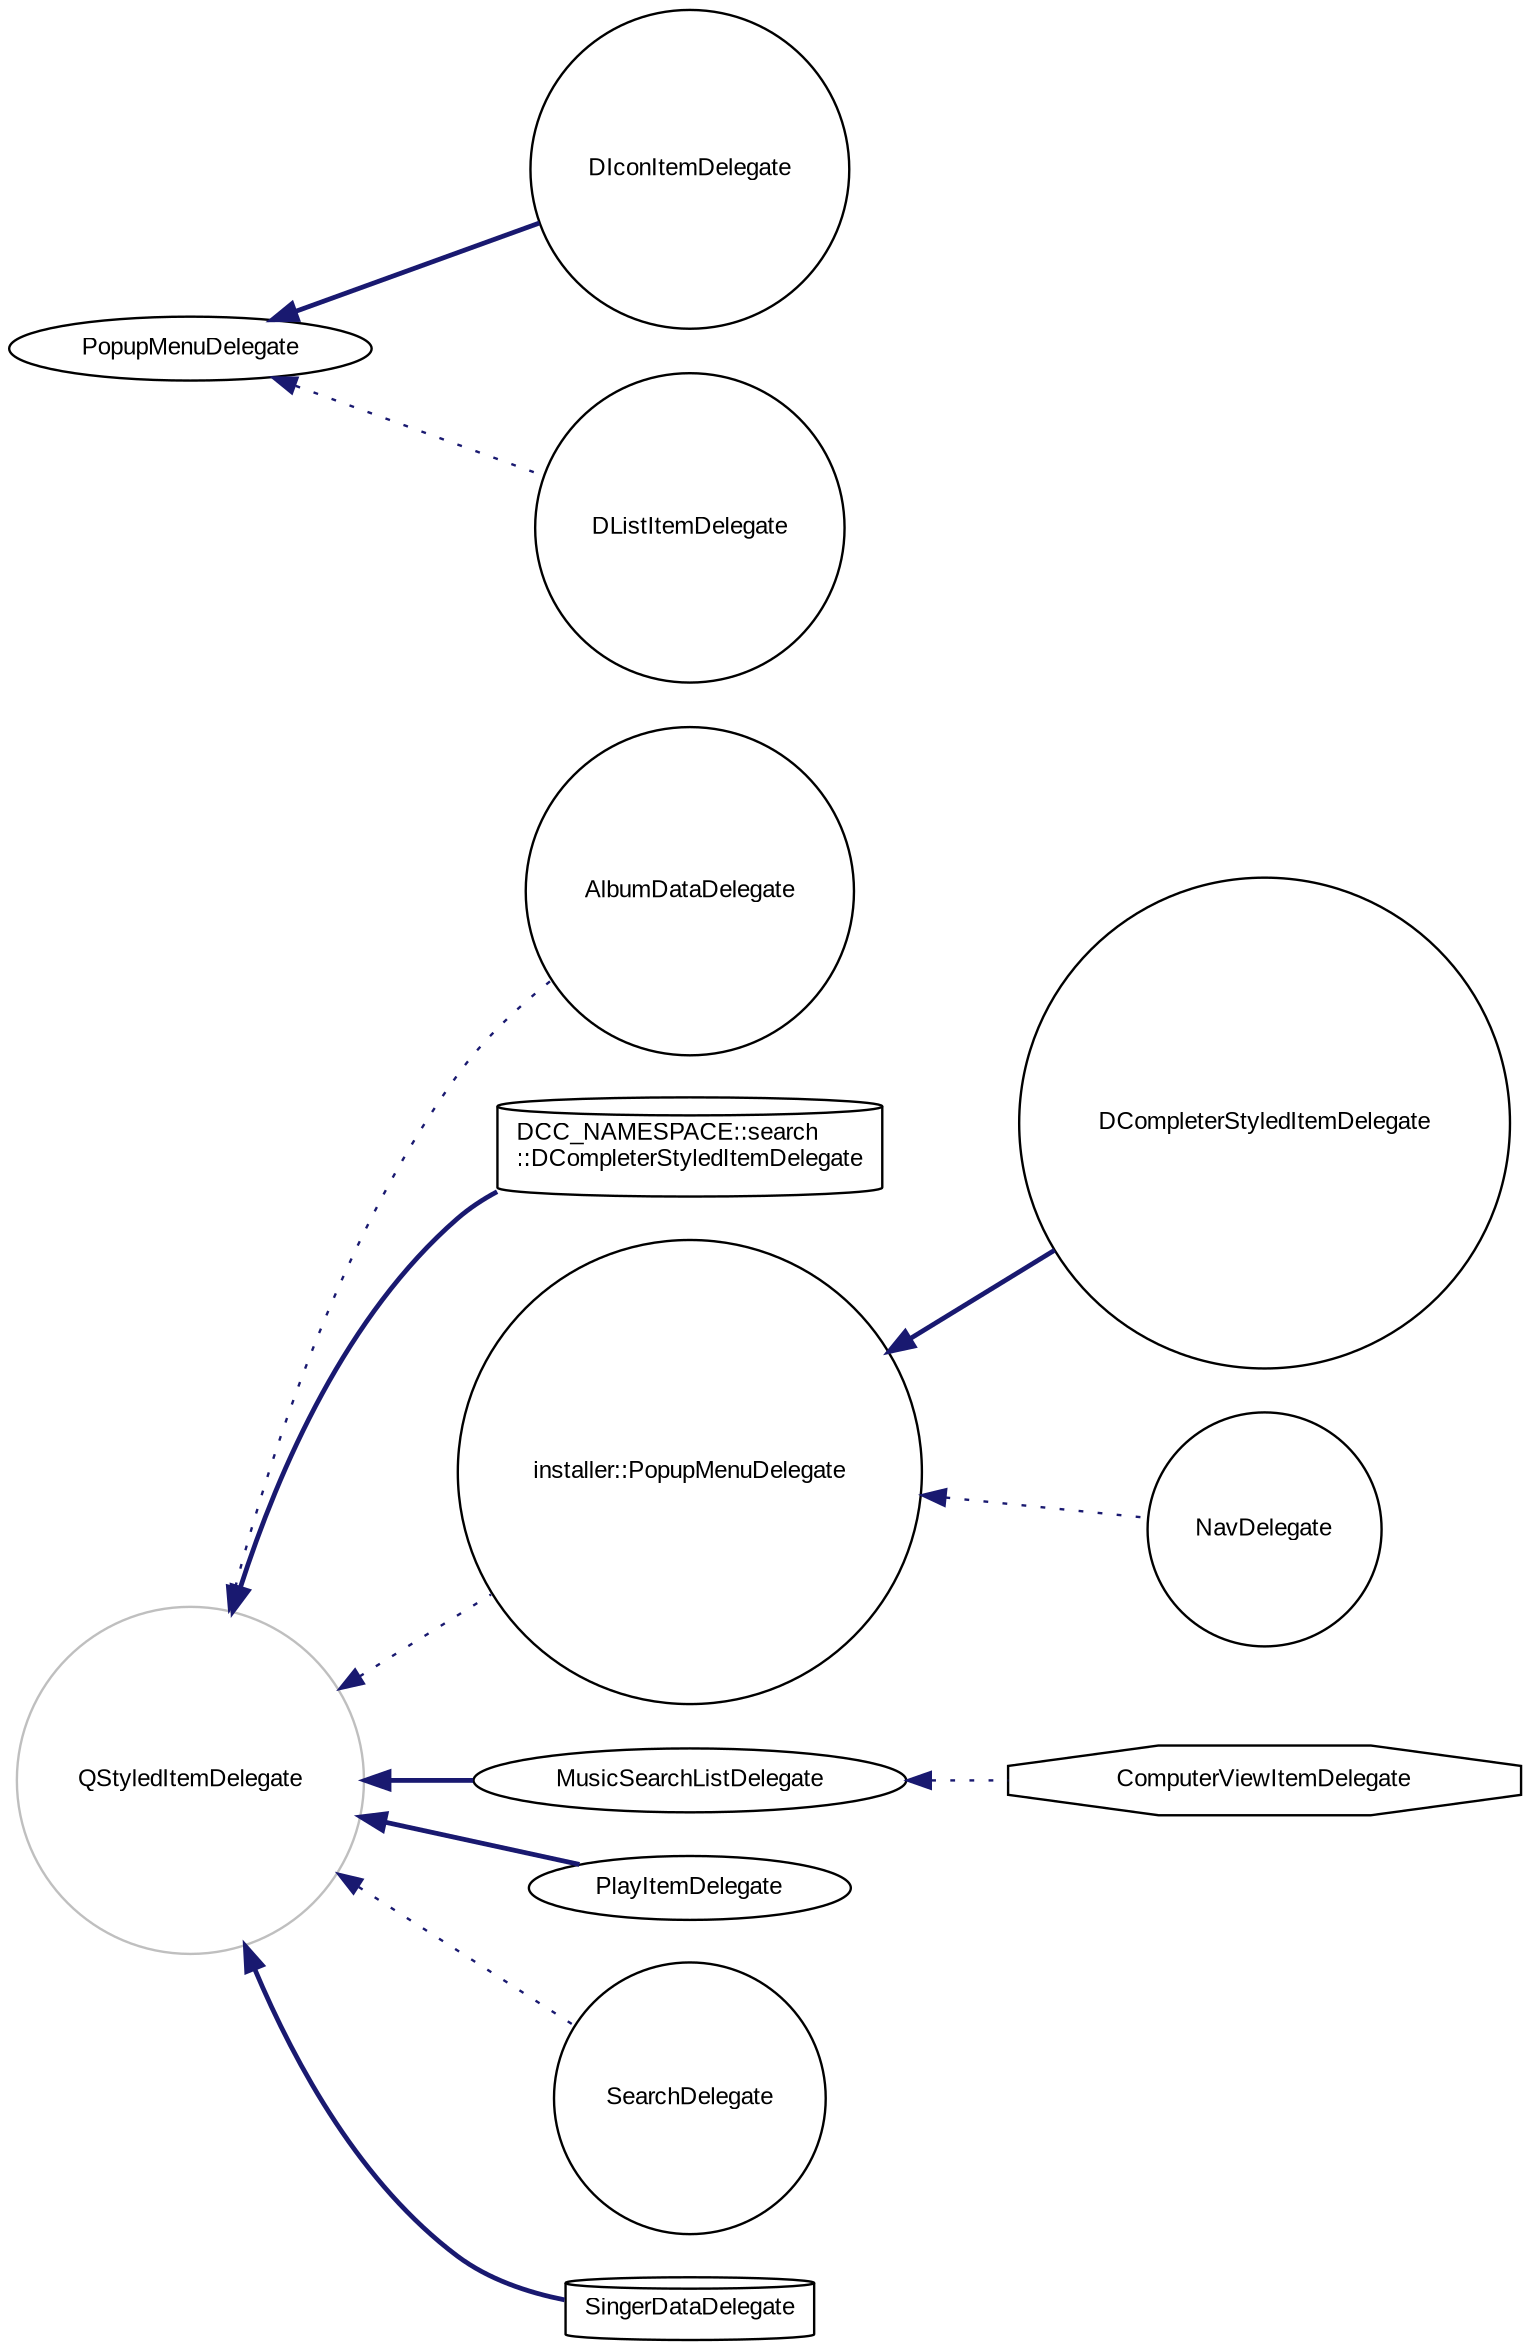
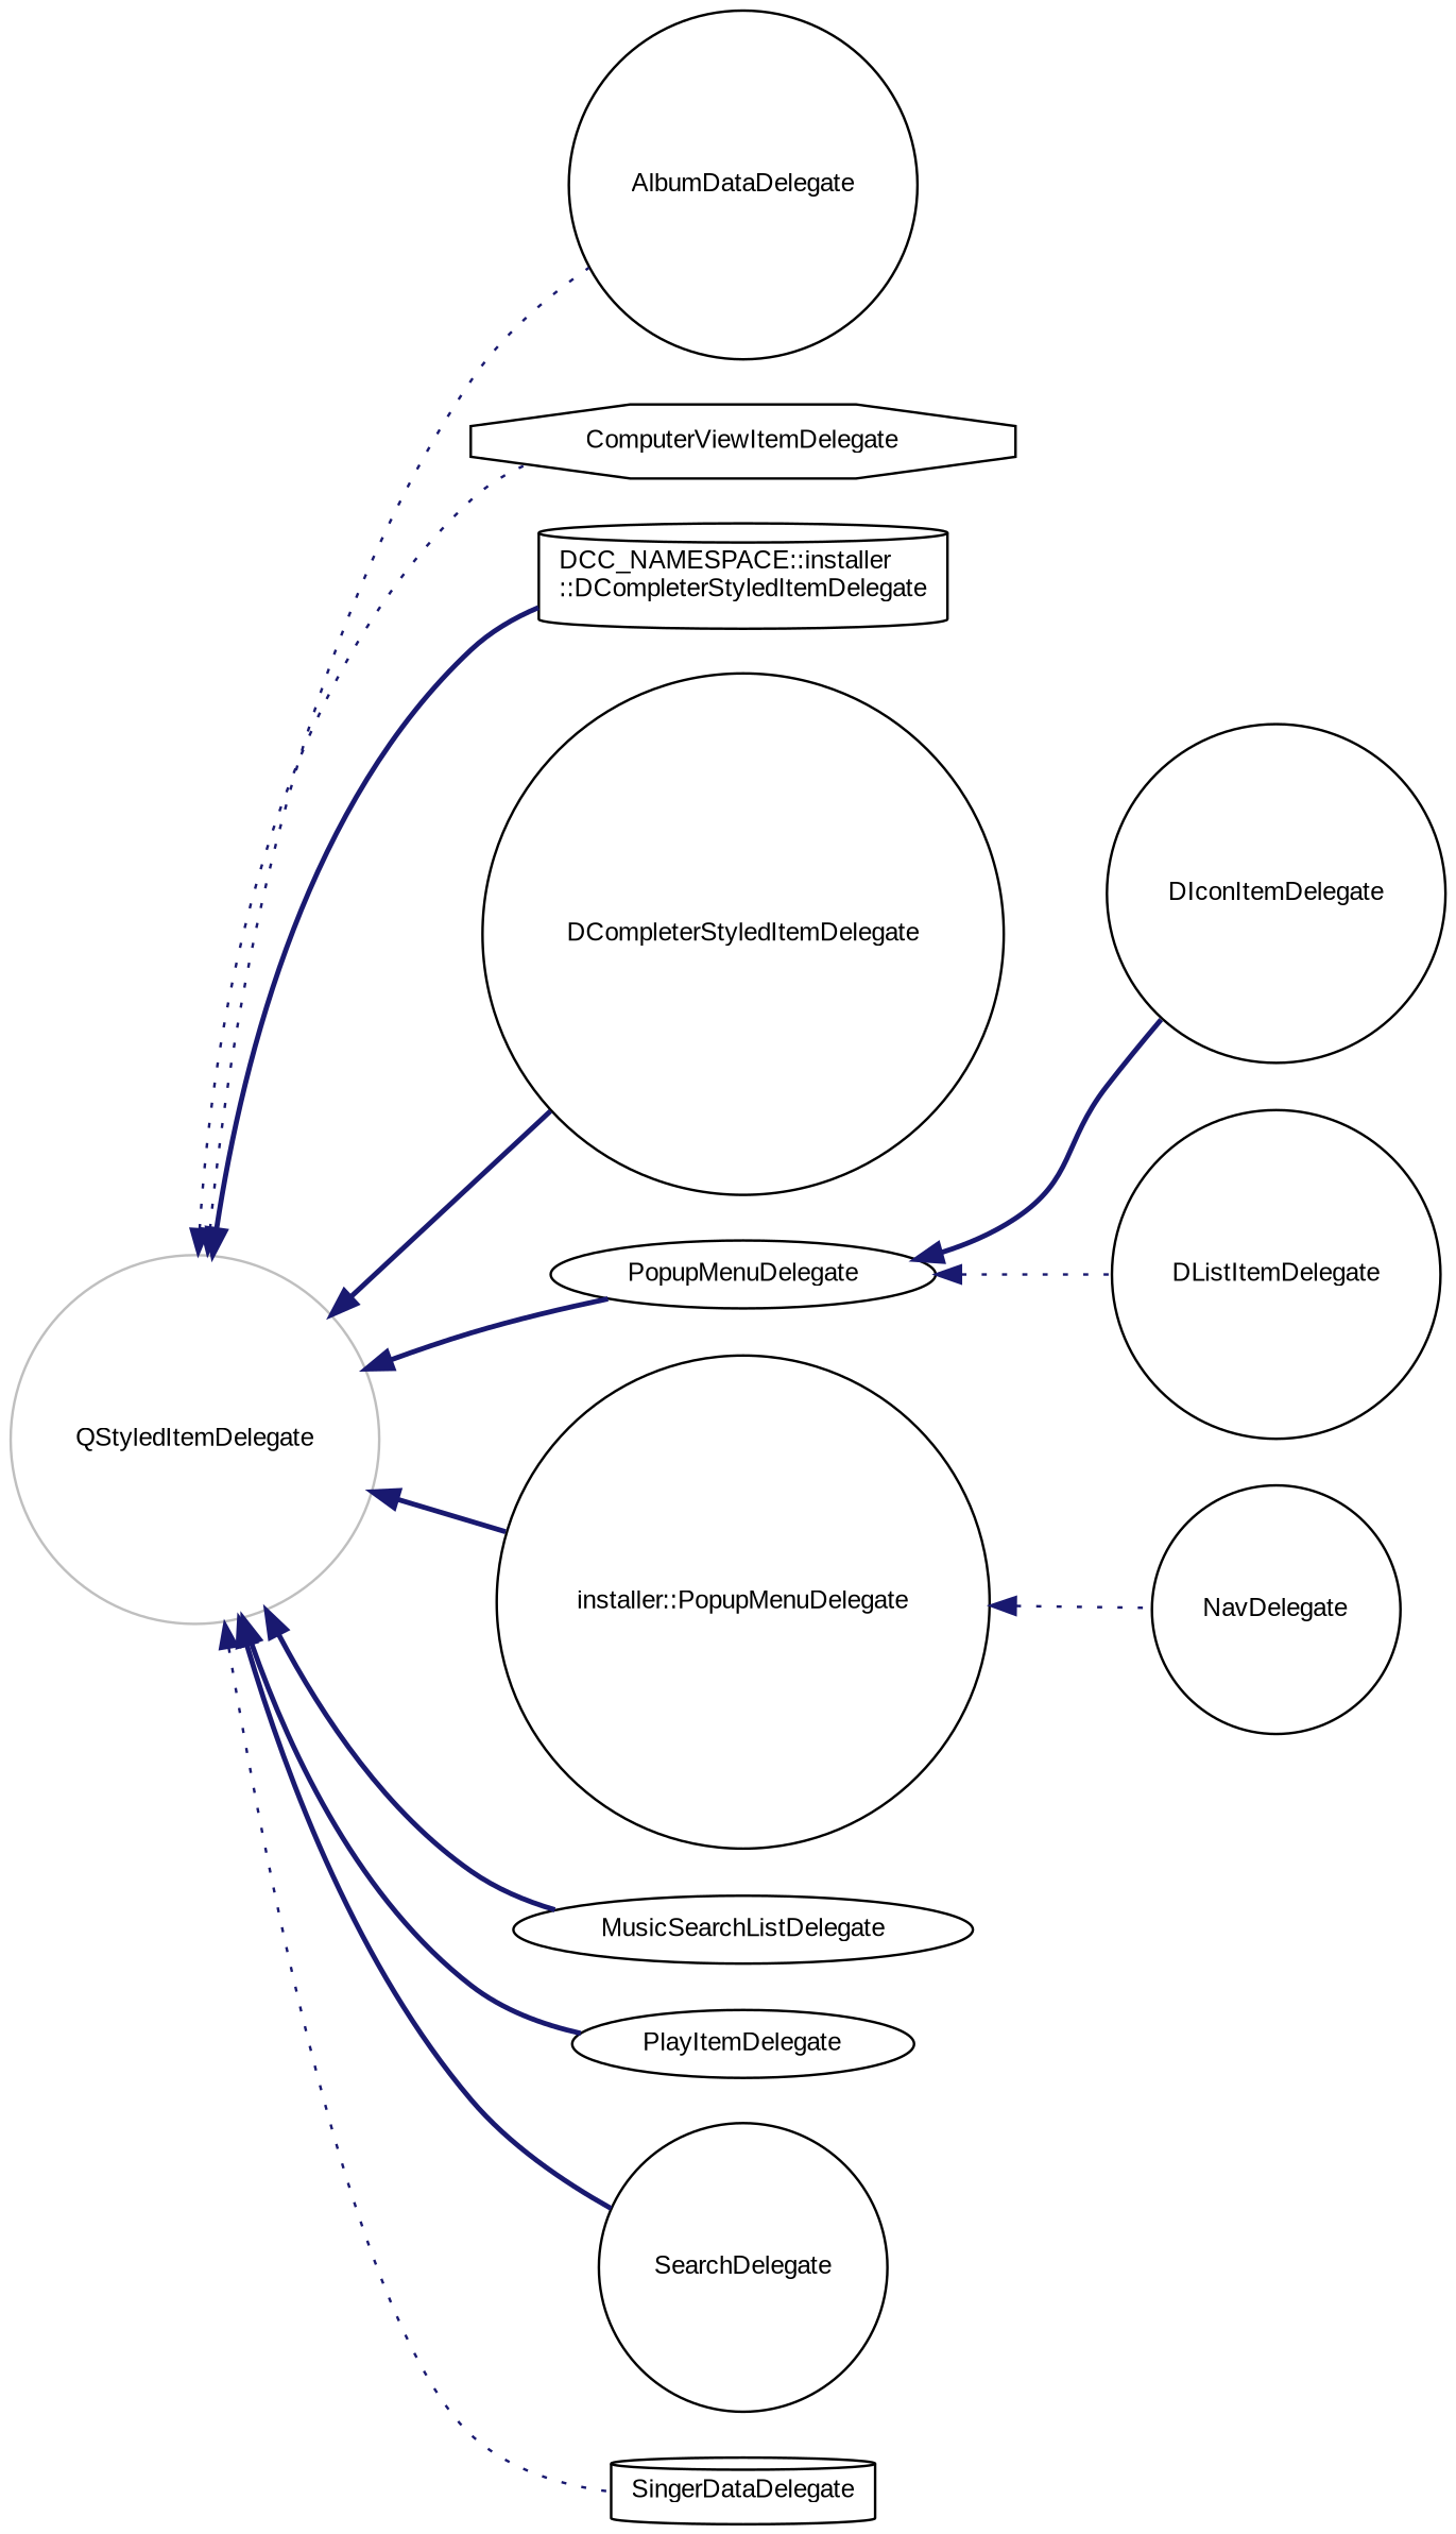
  digraph {
    fontname="Liberation Sans"
    rankdir=LR
    node [color=black fillcolor=white fontname="Liberation Sans" fontsize=10 shape=circle style=filled]
    edge [color=midnightblue dir=back fontname="Liberation Sans" fontsize=10 labelfontname=Helvetica labelfontsize=10 style=bold]
    n1 [color=grey75 height=0.2 label=QStyledItemDelegate width=0.4]
    n2 [height=0.2 label=AlbumDataDelegate width=0.4]
    n3 [height=0.2 label=ComputerViewItemDelegate shape=octagon width=0.4]
-   n4 [height=0.2 label="DCC_NAMESPACE::search\l::DCompleterStyledItemDelegate" shape=cylinder width=0.4]
+   n4 [height=0.2 label="DCC_NAMESPACE::installer\l::DCompleterStyledItemDelegate" shape=cylinder width=0.4]
    n5 [height=0.2 label=DCompleterStyledItemDelegate width=0.4]
    n6 [height=0.2 label=PopupMenuDelegate shape=ellipse width=0.4]
    n7 [height=0.2 label="installer::PopupMenuDelegate" width=0.4]
    n8 [height=0.2 label=MusicSearchListDelegate shape=ellipse width=0.4]
    n9 [height=0.2 label=PlayItemDelegate shape=ellipse width=0.4]
    n10 [height=0.2 label=SearchDelegate width=0.4]
    n11 [height=0.2 label=SingerDataDelegate shape=cylinder width=0.4]
    n12 [height=0.2 label=DIconItemDelegate width=0.4]
    n13 [height=0.2 label=DListItemDelegate width=0.4]
    n14 [height=0.2 label=NavDelegate width=0.4]
    n1 -> n2 [style=dotted]
-   n8 -> n3 [style=dotted]
+   n1 -> n3 [style=dotted]
    n1 -> n4
-   n7 -> n5
-   n1 -> n7 [style=dotted]
+   n1 -> n5
+   n1 -> n6
+   n1 -> n7
    n1 -> n8
    n1 -> n9
-   n1 -> n10 [style=dotted]
-   n1 -> n11
+   n1 -> n10
+   n1 -> n11 [style=dotted]
    n6 -> n12
    n6 -> n13 [style=dotted]
    n7 -> n14 [style=dotted]
  }
